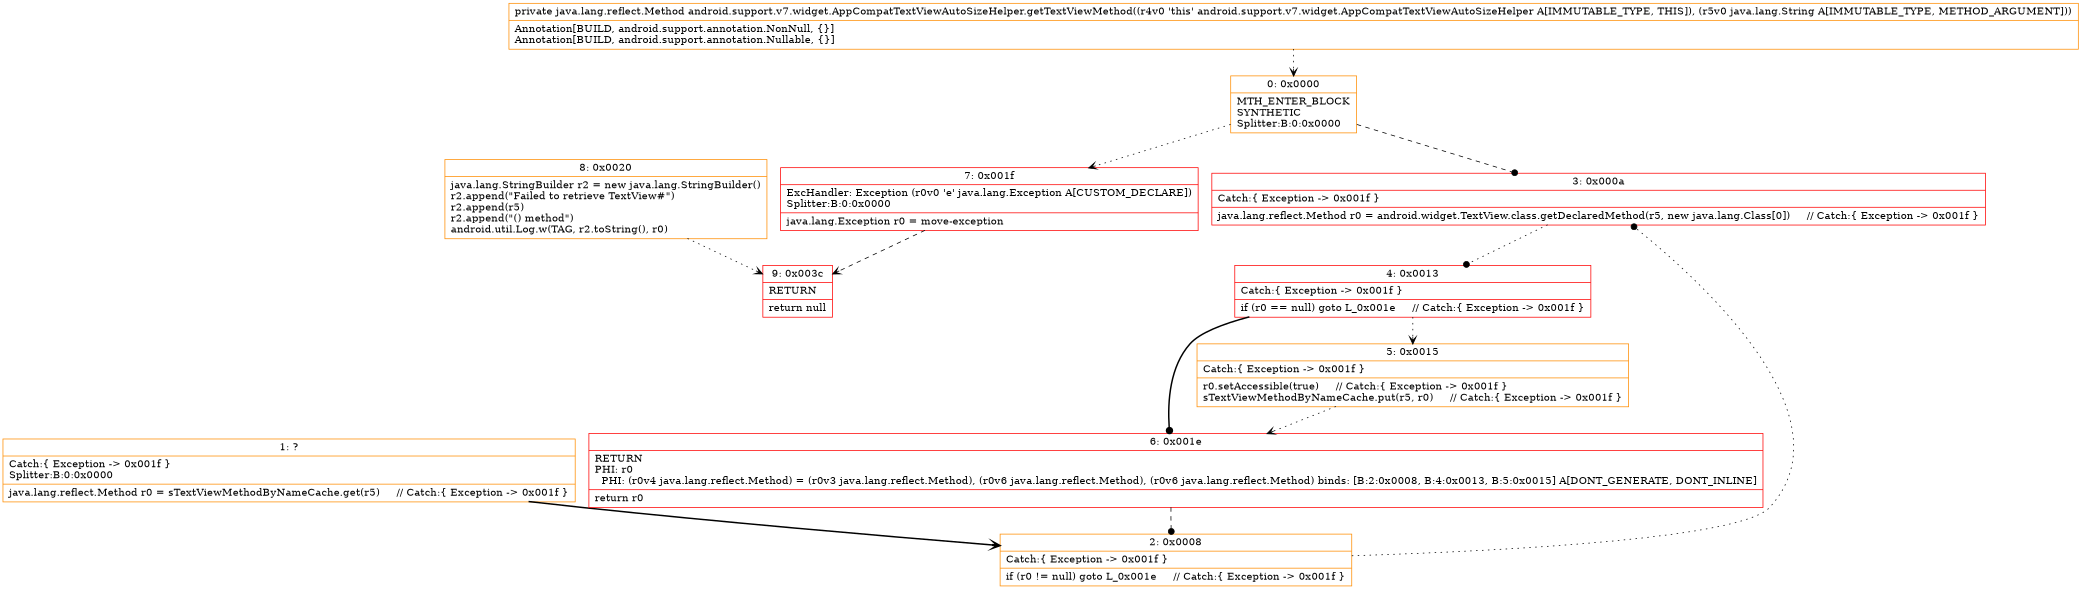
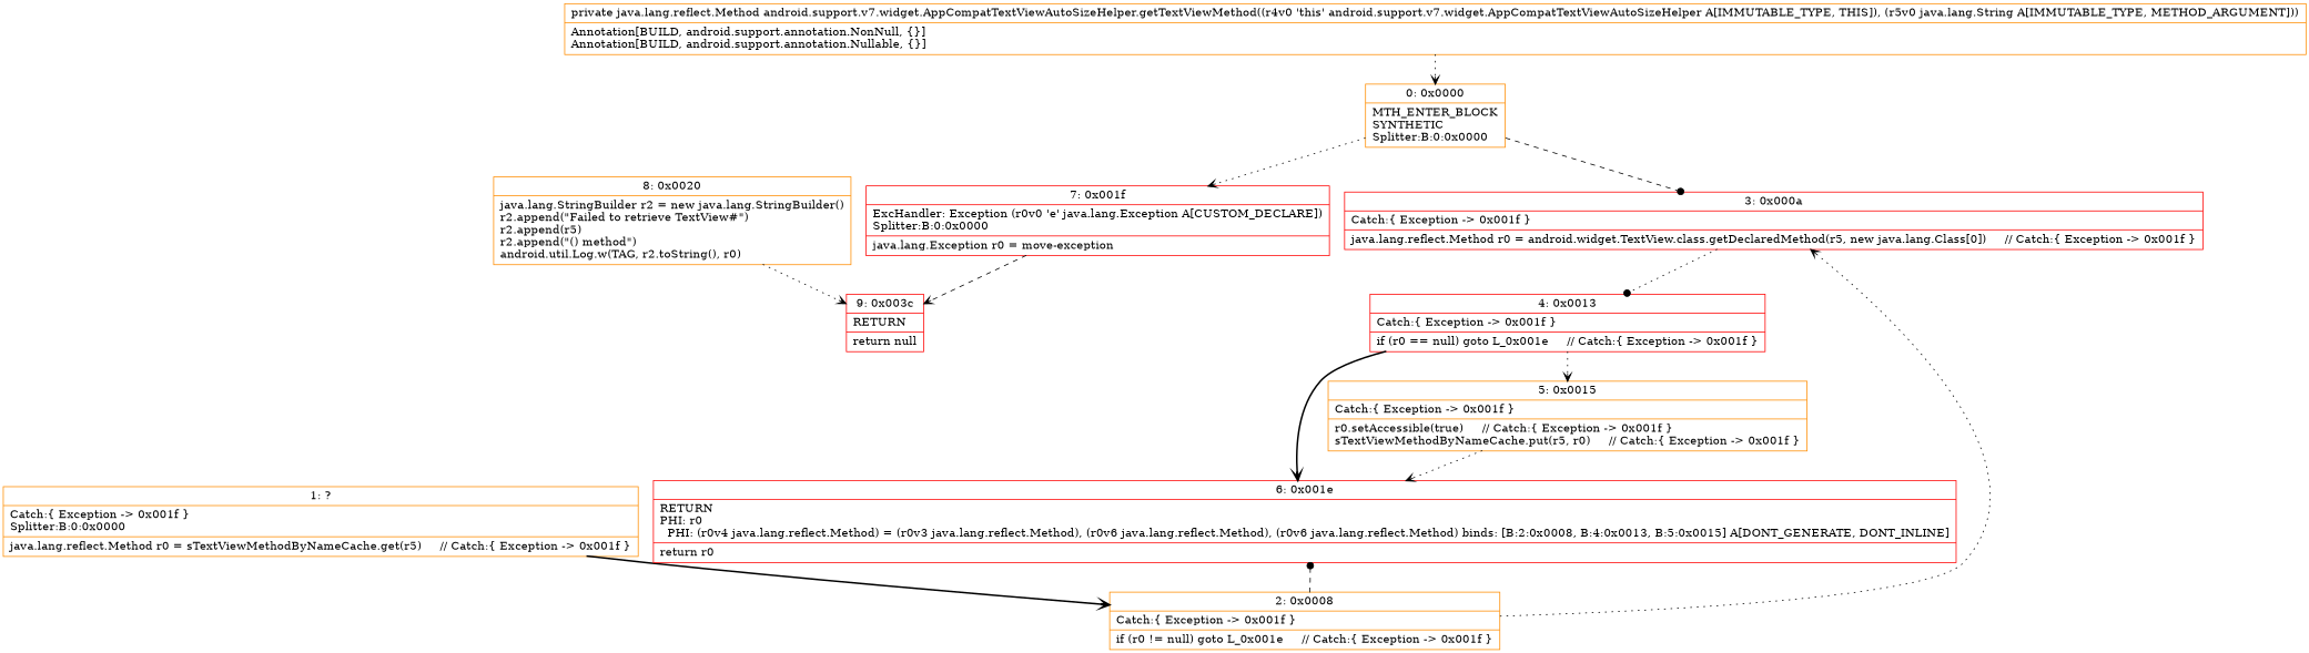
  digraph {
    node [color=darkorange shape=record]
    edge [arrowhead=vee style=dotted]
    n1 [label="{0\:\ 0x0000|MTH_ENTER_BLOCK\lSYNTHETIC\lSplitter:B:0:0x0000\l}"]
    n2 [color=red label="{7\:\ 0x001f|ExcHandler: Exception (r0v0 'e' java.lang.Exception A[CUSTOM_DECLARE])\lSplitter:B:0:0x0000\l|java.lang.Exception r0 = move\-exception\l}"]
    n3 [color=red label="{3\:\ 0x000a|Catch:\{ Exception \-\> 0x001f \}\l|java.lang.reflect.Method r0 = android.widget.TextView.class.getDeclaredMethod(r5, new java.lang.Class[0])     \/\/ Catch:\{ Exception \-\> 0x001f \}\l}"]
    n4 [label="{1\:\ ?|Catch:\{ Exception \-\> 0x001f \}\lSplitter:B:0:0x0000\l|java.lang.reflect.Method r0 = sTextViewMethodByNameCache.get(r5)     \/\/ Catch:\{ Exception \-\> 0x001f \}\l}"]
    n5 [label="{2\:\ 0x0008|Catch:\{ Exception \-\> 0x001f \}\l|if (r0 != null) goto L_0x001e     \/\/ Catch:\{ Exception \-\> 0x001f \}\l}"]
    n6 [color=red label="{9\:\ 0x003c|RETURN\l|return null\l}"]
    n7 [color=red label="{6\:\ 0x001e|RETURN\lPHI: r0 \l  PHI: (r0v4 java.lang.reflect.Method) = (r0v3 java.lang.reflect.Method), (r0v6 java.lang.reflect.Method), (r0v6 java.lang.reflect.Method) binds: [B:2:0x0008, B:4:0x0013, B:5:0x0015] A[DONT_GENERATE, DONT_INLINE]\l|return r0\l}"]
    n8 [color=red label="{4\:\ 0x0013|Catch:\{ Exception \-\> 0x001f \}\l|if (r0 == null) goto L_0x001e     \/\/ Catch:\{ Exception \-\> 0x001f \}\l}"]
    n9 [label="{5\:\ 0x0015|Catch:\{ Exception \-\> 0x001f \}\l|r0.setAccessible(true)     \/\/ Catch:\{ Exception \-\> 0x001f \}\lsTextViewMethodByNameCache.put(r5, r0)     \/\/ Catch:\{ Exception \-\> 0x001f \}\l}"]
    n10 [label="{8\:\ 0x0020|java.lang.StringBuilder r2 = new java.lang.StringBuilder()\lr2.append(\"Failed to retrieve TextView#\")\lr2.append(r5)\lr2.append(\"() method\")\landroid.util.Log.w(TAG, r2.toString(), r0)\l}"]
    n11 [label="{private java.lang.reflect.Method android.support.v7.widget.AppCompatTextViewAutoSizeHelper.getTextViewMethod((r4v0 'this' android.support.v7.widget.AppCompatTextViewAutoSizeHelper A[IMMUTABLE_TYPE, THIS]), (r5v0 java.lang.String A[IMMUTABLE_TYPE, METHOD_ARGUMENT]))  | Annotation[BUILD, android.support.annotation.NonNull, \{\}]\lAnnotation[BUILD, android.support.annotation.Nullable, \{\}]\l}"]
    n1 -> n2
    n1 -> n3 [arrowhead=dot style=dashed]
    n2 -> n6 [style=dashed]
    n3 -> n8 [arrowhead=dot]
    n4 -> n5 [style=bold]
-   n5 -> n3 [arrowhead=dot]
-   n7 -> n5 [arrowhead=dot style=dashed]
-   n8 -> n7 [arrowhead=dot style=bold]
+   n5 -> n3
+   n5 -> n7 [arrowhead=dot style=dashed]
+   n8 -> n7 [style=bold]
    n8 -> n9
    n9 -> n7
    n10 -> n6
    n11 -> n1
  }
